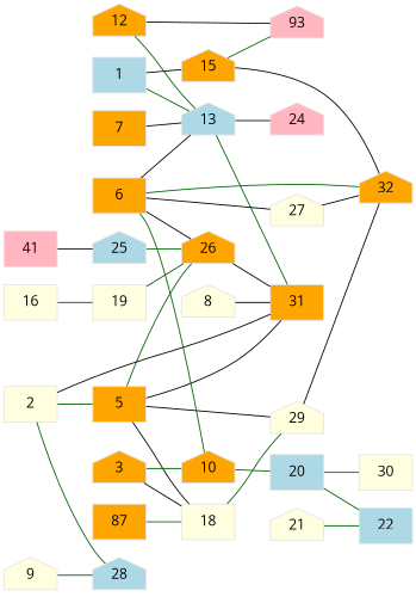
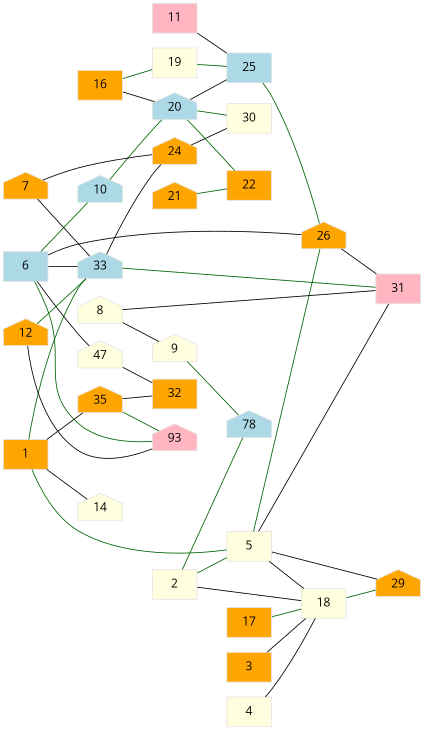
  graph {
    fontname="Open Sans"
    rankdir=LR
    node [color=gray90 fillcolor=lightyellow fontname="Open Sans" shape=house style=filled]
    edge [color=black fontname="Open Sans" weight=1.0]
-   1 [fillcolor=lightblue shape=box]
-   5 [fillcolor=orange shape=box]
-   13 [fillcolor=lightblue]
-   15 [fillcolor=orange]
-   31 [fillcolor=orange shape=box]
+   1 [fillcolor=orange shape=box]
+   5 [shape=box]
+   13 [fillcolor=lightblue label=33]
+   14
+   15 [fillcolor=orange label=35]
+   31 [fillcolor=lightpink shape=box]
    18 [shape=box]
    26 [fillcolor=orange]
-   29
-   24 [fillcolor=lightpink]
-   32 [fillcolor=orange]
+   29 [fillcolor=orange]
+   24 [fillcolor=orange]
+   32 [fillcolor=orange shape=box]
    n12 [fillcolor=lightpink label=93]
    2 [shape=box]
-   28 [fillcolor=lightblue]
-   3 [fillcolor=orange]
-   10 [fillcolor=orange]
-   20 [fillcolor=lightblue shape=box]
-   6 [fillcolor=orange shape=box]
-   27
-   7 [fillcolor=orange shape=box]
+   28 [fillcolor=lightblue label=78]
+   3 [fillcolor=orange shape=box]
+   10 [fillcolor=lightblue]
+   20 [fillcolor=lightblue]
+   4 [shape=box]
+   6 [fillcolor=lightblue shape=box]
+   27 [label=47]
+   7 [fillcolor=orange]
    30 [shape=box]
    8
    9
-   16 [shape=box]
+   16 [fillcolor=orange shape=box]
    19 [shape=box]
-   25 [fillcolor=lightblue]
-   22 [fillcolor=lightblue shape=box]
-   11 [fillcolor=lightpink shape=box label=41]
+   25 [fillcolor=lightblue shape=box]
+   22 [fillcolor=orange shape=box]
+   11 [fillcolor=lightpink shape=box]
    12 [fillcolor=orange]
-   17 [fillcolor=orange shape=box label=87]
-   21
+   17 [fillcolor=orange shape=box]
+   21 [fillcolor=orange]
+   1 -- 5 [color=darkgreen]
    1 -- 13 [color=darkgreen]
+   1 -- 14
    1 -- 15
    5 -- 31
    5 -- 18
    5 -- 26 [color=darkgreen]
    5 -- 29
    13 -- 31 [color=darkgreen]
    13 -- 24
    15 -- 32
    15 -- n12 [color=darkgreen]
    18 -- 29 [color=darkgreen]
    26 -- 31
-   29 -- 32
+   24 -- 30
    2 -- 5 [color=darkgreen]
-   2 -- 31
+   2 -- 18
    2 -- 28 [color=darkgreen]
    3 -- 18
-   3 -- 10 [color=darkgreen]
    10 -- 20 [color=darkgreen]
    20 -- 30 [color=darkgreen]
+   20 -- 25
    20 -- 22 [color=darkgreen]
+   4 -- 18
    6 -- 13
    6 -- 26
-   6 -- 32 [color=darkgreen]
+   6 -- n12 [color=darkgreen]
    6 -- 10 [color=darkgreen]
    6 -- 27
    27 -- 32
    7 -- 13
+   7 -- 24
    8 -- 31
+   8 -- 9
    9 -- 28 [color=darkgreen]
+   16 -- 20
    16 -- 19 [color=darkgreen]
-   19 -- 26 [color=darkgreen]
+   19 -- 25 [color=darkgreen]
    25 -- 26 [color=darkgreen]
    11 -- 25
    12 -- 13 [color=darkgreen]
    12 -- n12
    17 -- 18 [color=darkgreen]
    21 -- 22 [color=darkgreen]
  }
